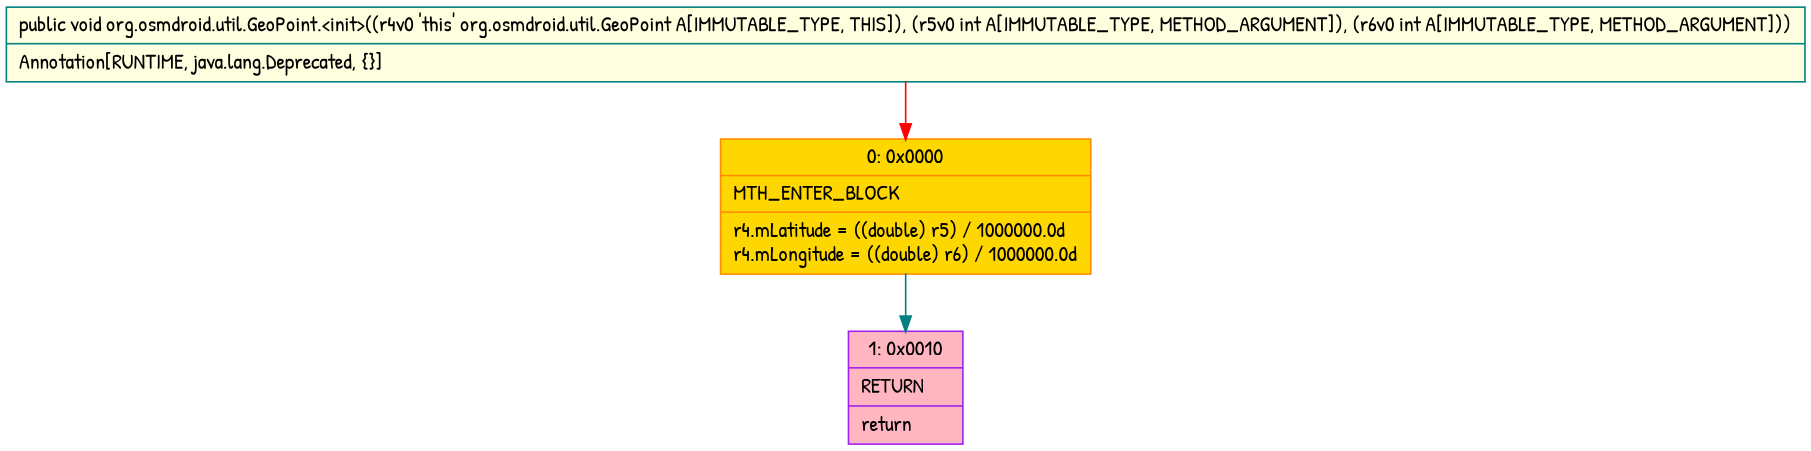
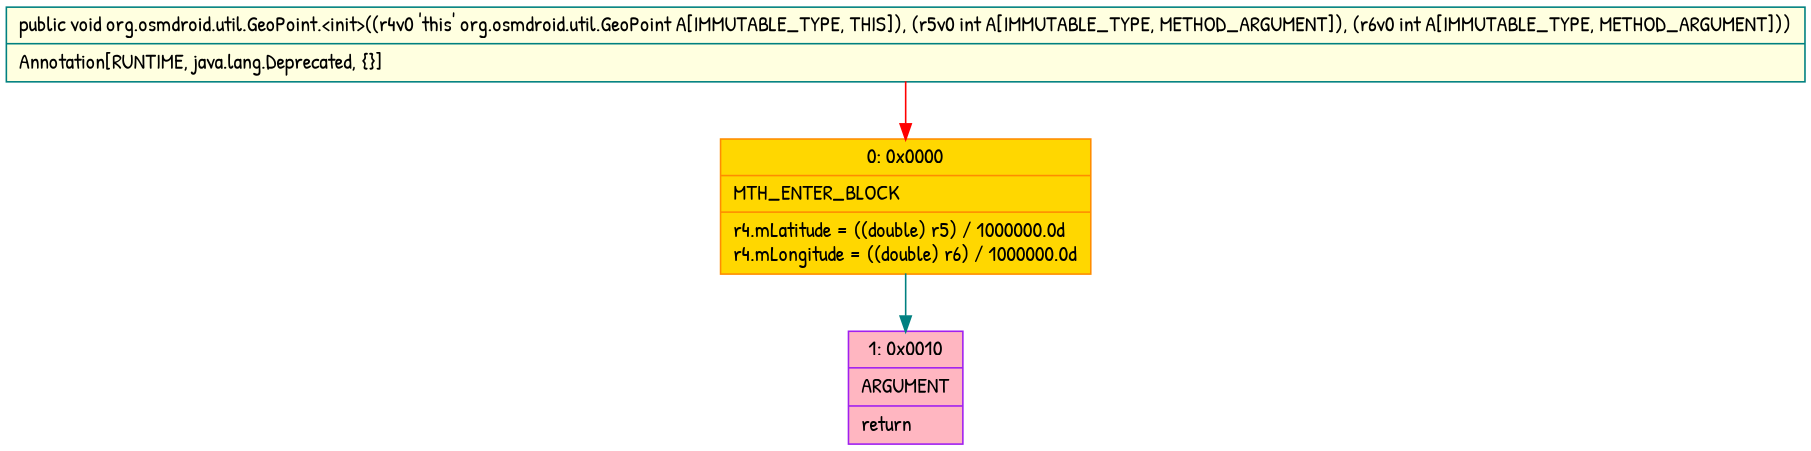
  digraph {
    fontname="Patrick Hand"
    node [shape=record style=filled fontname="Patrick Hand"]
    edge [fontname="Patrick Hand"]
    n1 [label="{0\:\ 0x0000|MTH_ENTER_BLOCK\l|r4.mLatitude = ((double) r5) \/ 1000000.0d\lr4.mLongitude = ((double) r6) \/ 1000000.0d\l}" fillcolor=gold color=darkorange]
-   n2 [label="{1\:\ 0x0010|RETURN\l|return\l}" fillcolor=lightpink color=purple]
+   n2 [label="{1\:\ 0x0010|ARGUMENT\l|return\l}" fillcolor=lightpink color=purple]
    n3 [label="{public void org.osmdroid.util.GeoPoint.\<init\>((r4v0 'this' org.osmdroid.util.GeoPoint A[IMMUTABLE_TYPE, THIS]), (r5v0 int A[IMMUTABLE_TYPE, METHOD_ARGUMENT]), (r6v0 int A[IMMUTABLE_TYPE, METHOD_ARGUMENT]))  | Annotation[RUNTIME, java.lang.Deprecated, \{\}]\l}" fillcolor=lightyellow color=teal]
    n1 -> n2 [color=teal]
    n3 -> n1 [color=red]
  }
